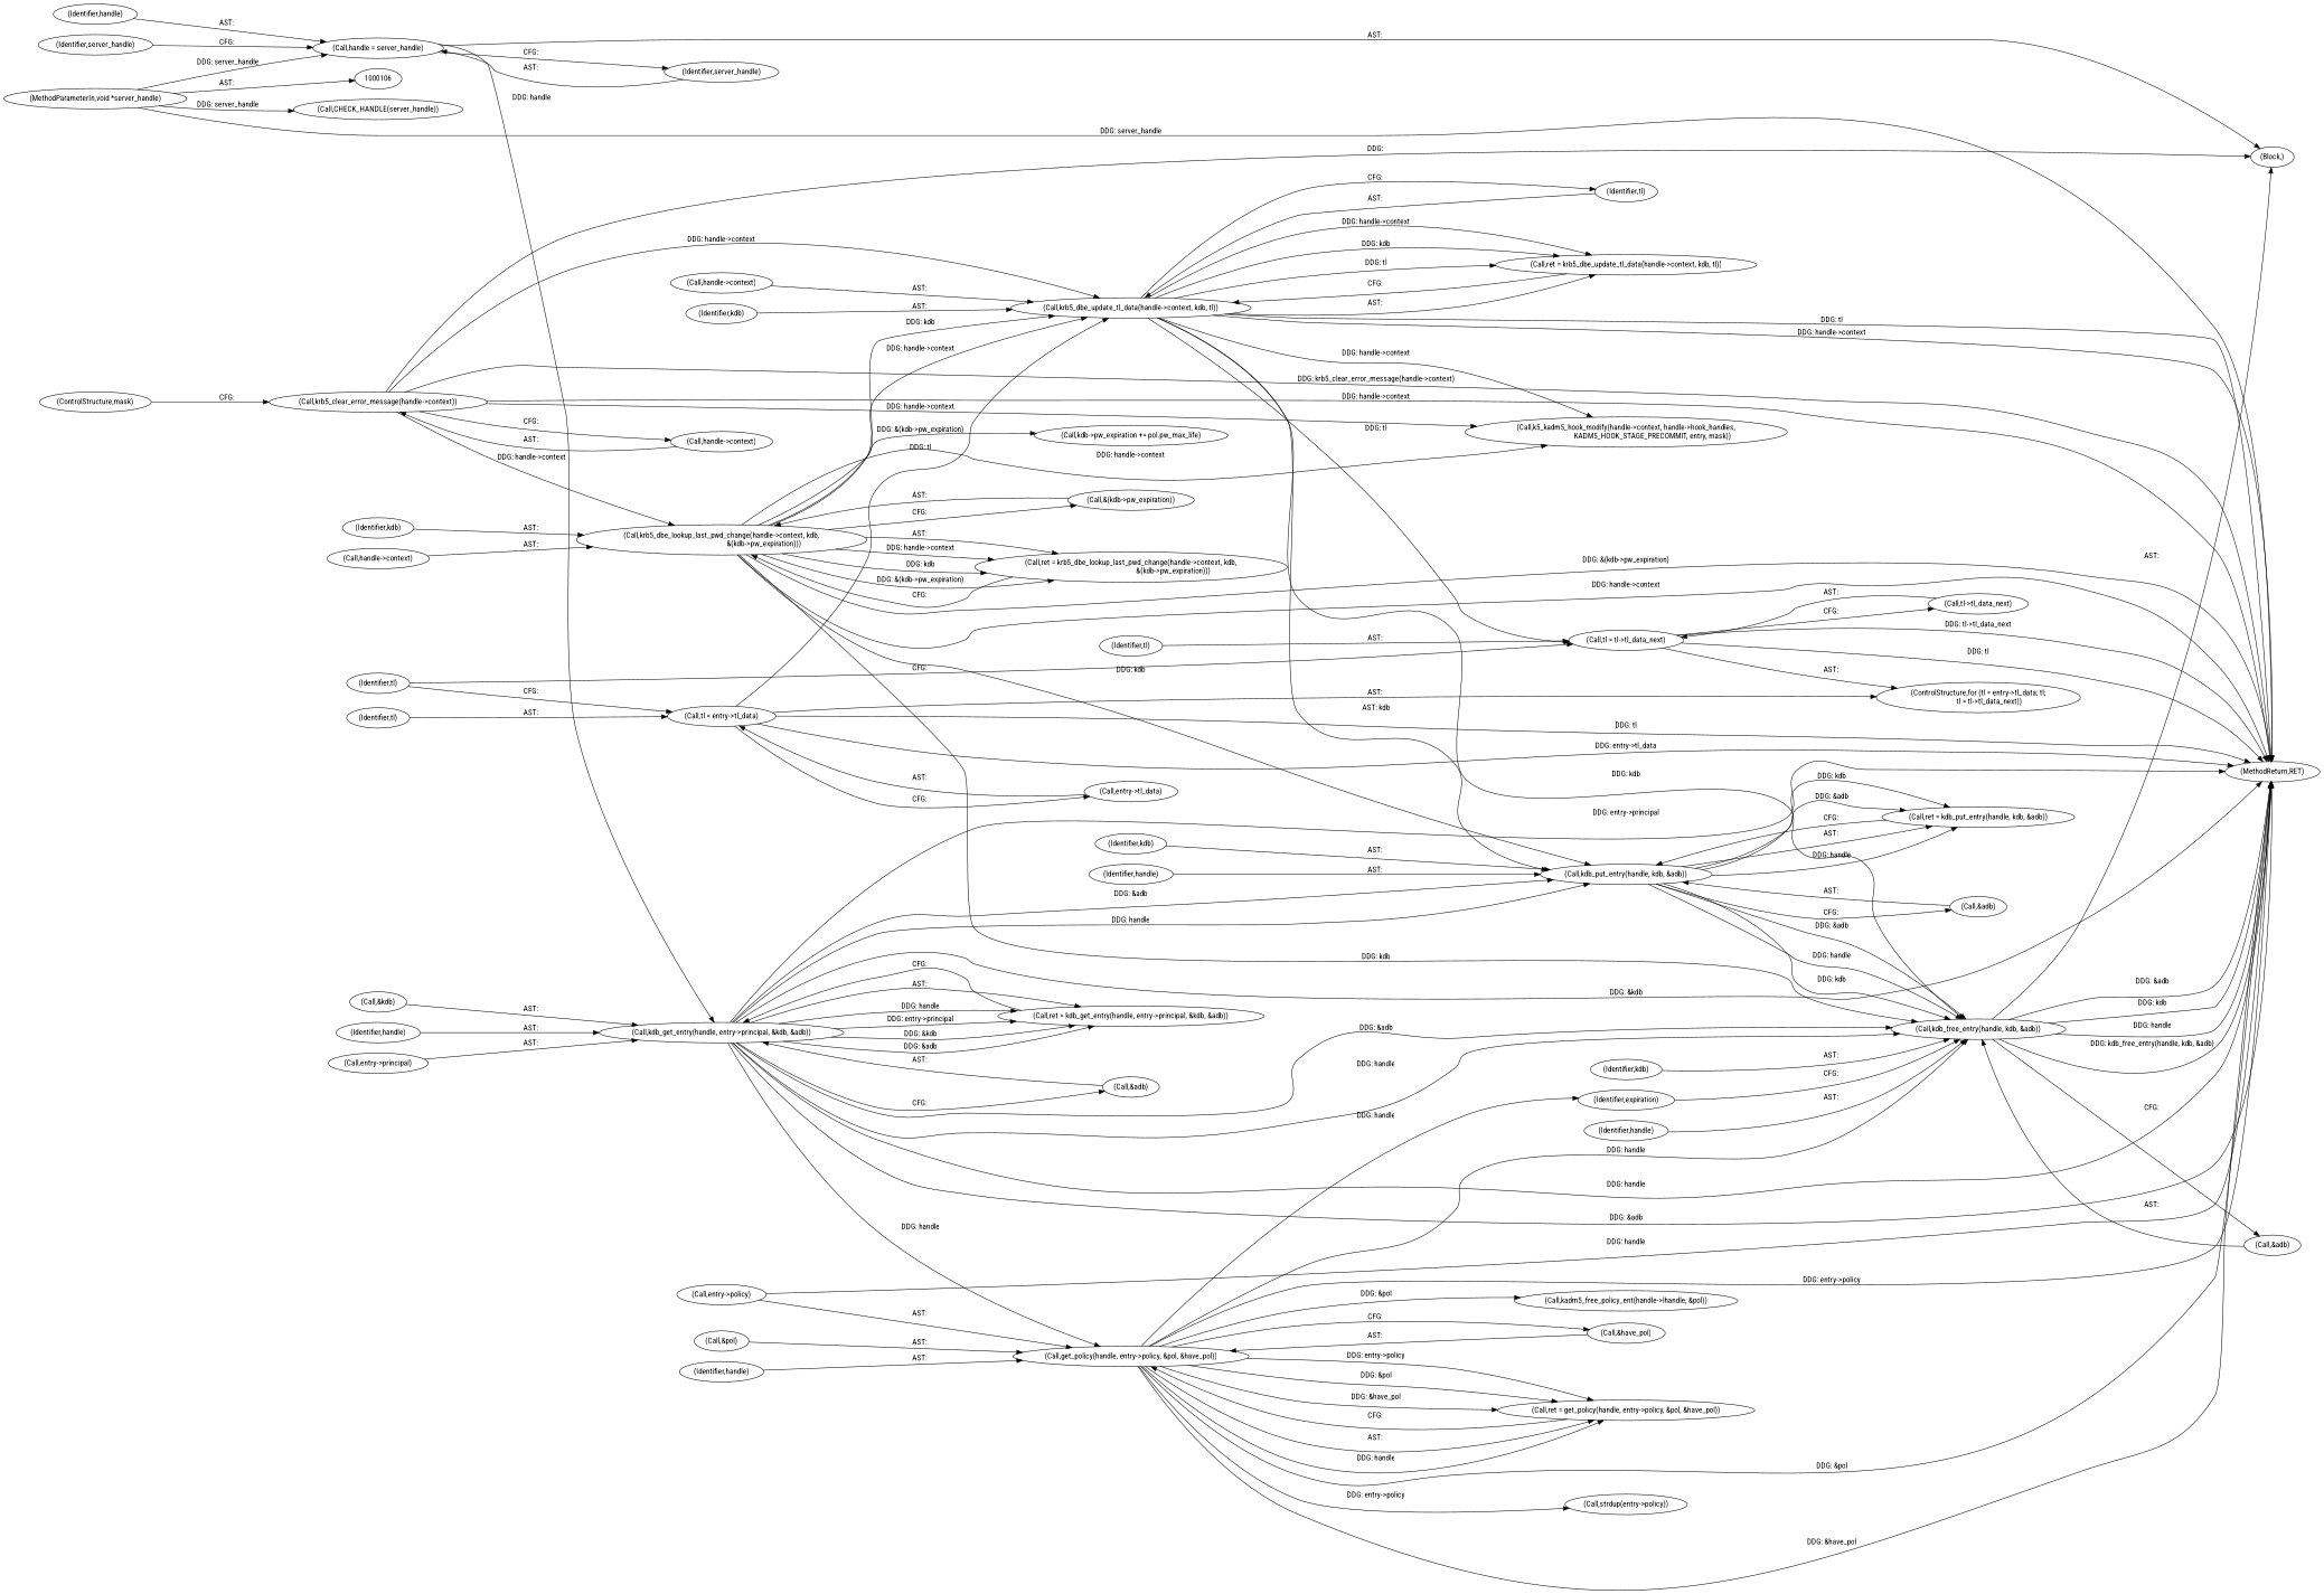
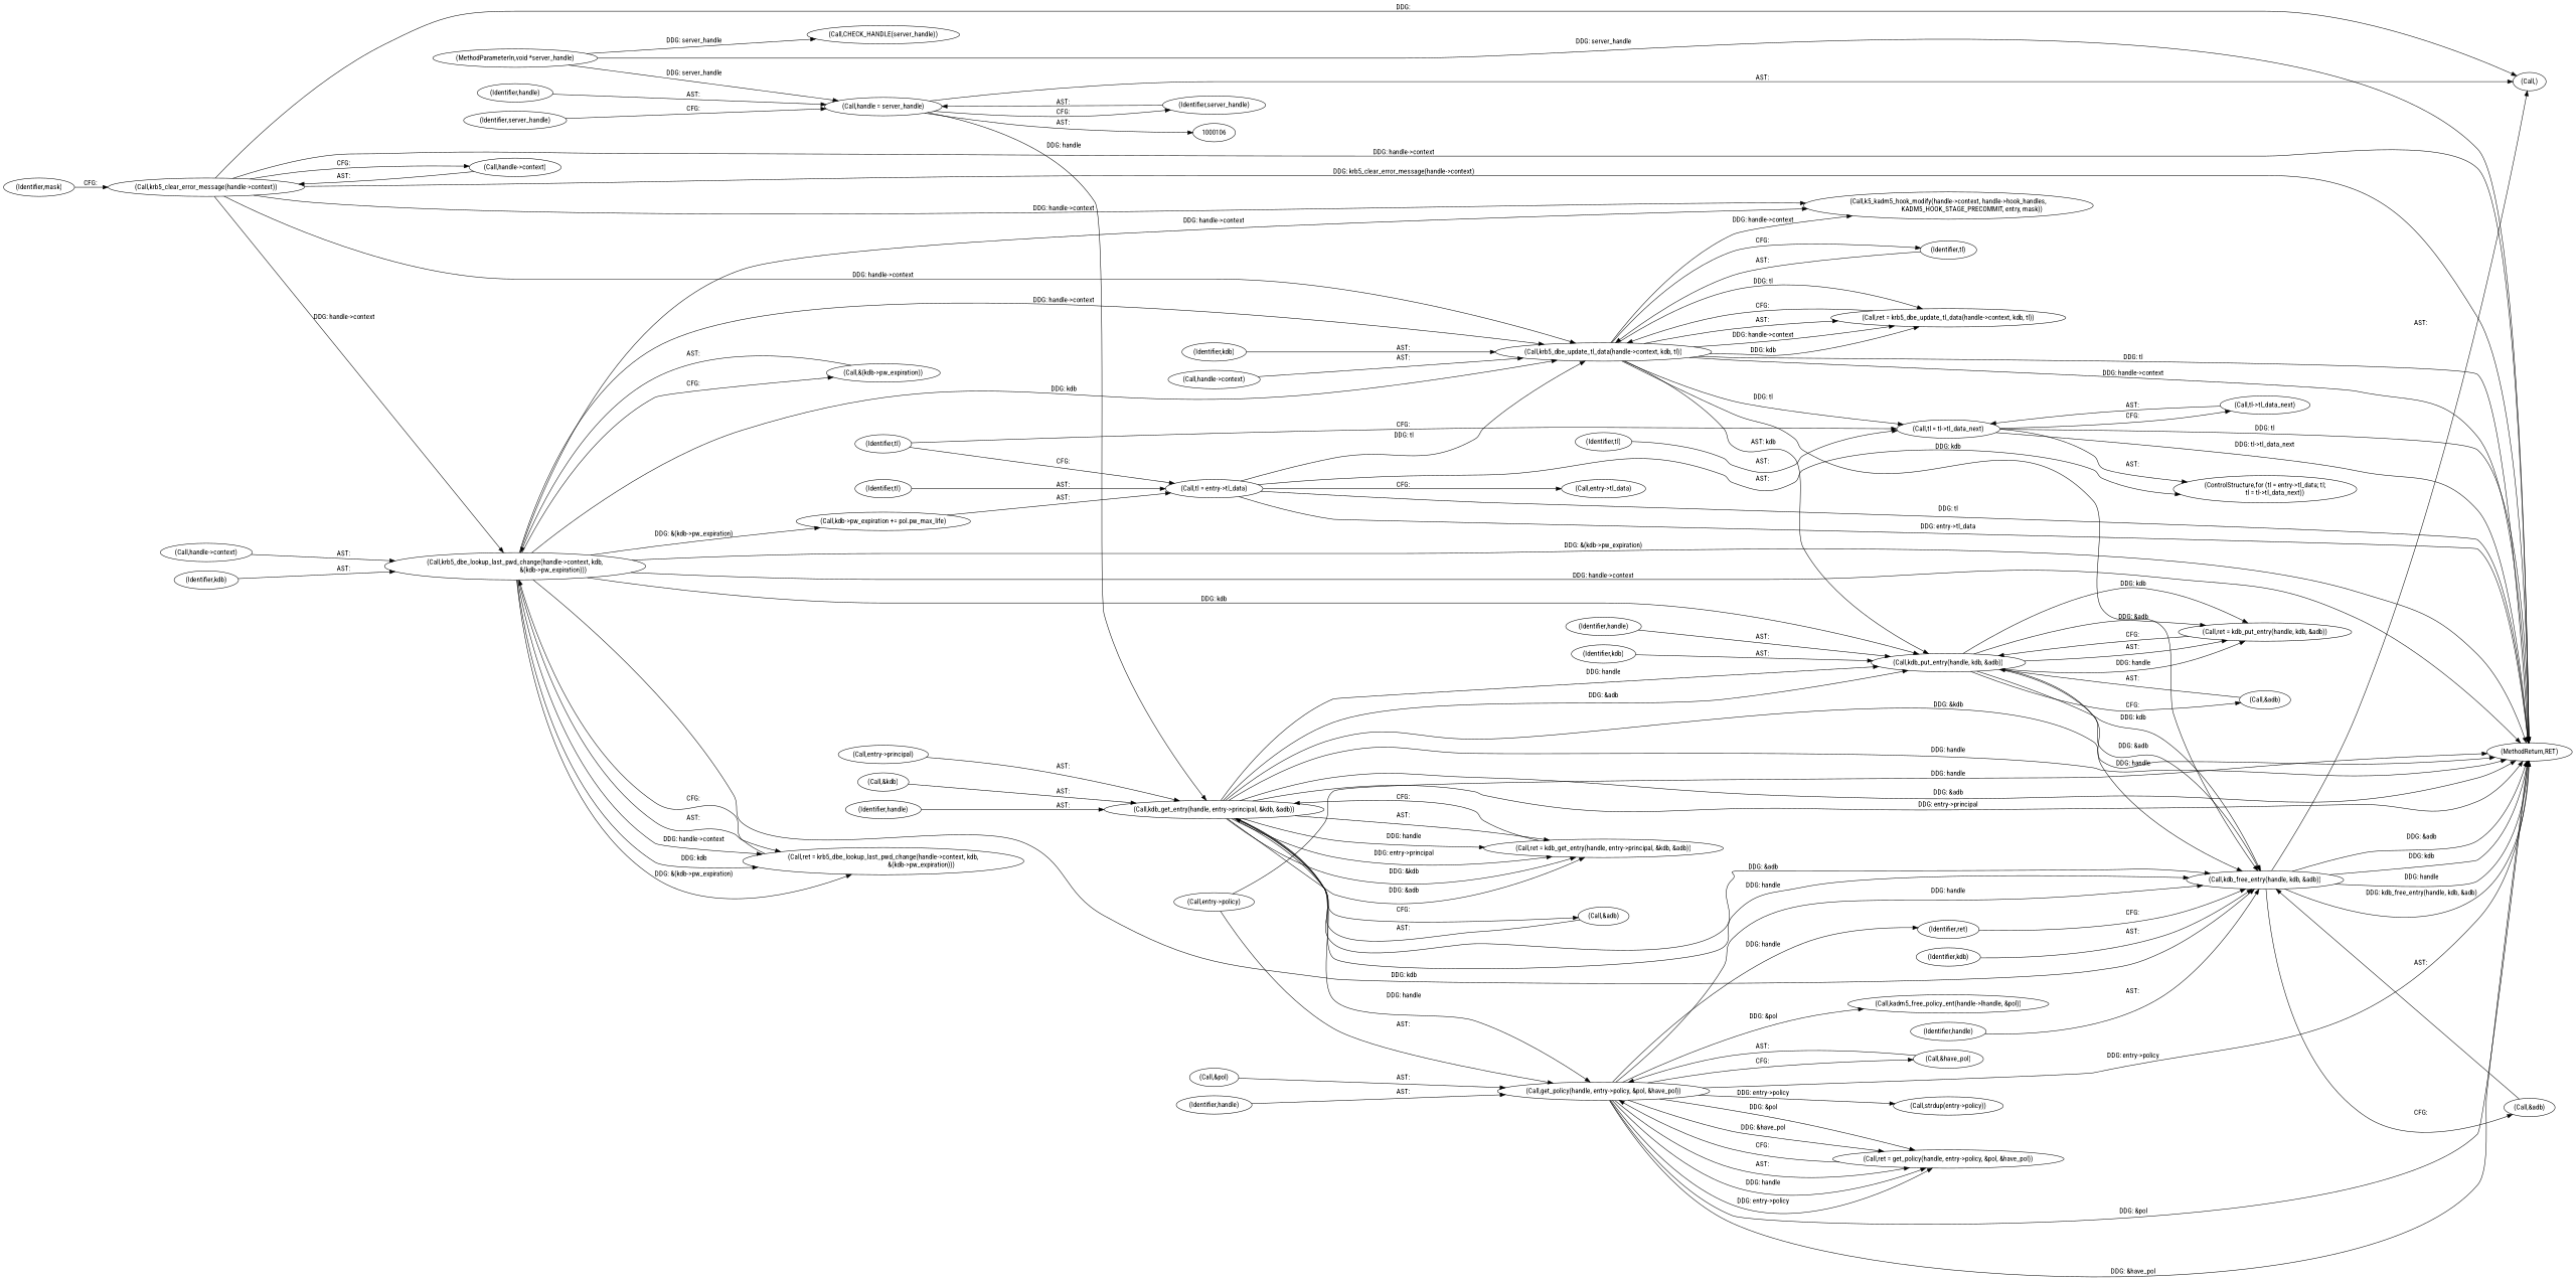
  digraph {
    fontname="Roboto Condensed"
    rankdir=LR
    node [fontname="Roboto Condensed"]
    edge [fontname="Roboto Condensed"]
    n1 [label="(Call,kdb_free_entry(handle, kdb, &adb))"]
    n2 [label="(MethodReturn,RET)"]
-   n3 [label="(Block,)"]
+   n3 [label="(Call,)"]
    n4 [label="(Call,&adb)"]
    n5 [label="(Call,kdb_get_entry(handle, entry->principal, &kdb, &adb))"]
    n6 [label="(Call,kdb_put_entry(handle, kdb, &adb))"]
    n7 [label="(Call,get_policy(handle, entry->policy, &pol, &have_pol))"]
    n8 [label="(Call,ret = kdb_get_entry(handle, entry->principal, &kdb, &adb))"]
    n9 [label="(Call,&adb)"]
    n10 [label="(Call,ret = kdb_put_entry(handle, kdb, &adb))"]
    n11 [label="(Call,&adb)"]
    n12 [label="(Call,&have_pol)"]
    n13 [label="(Call,ret = get_policy(handle, entry->policy, &pol, &have_pol))"]
    n14 [label="(Call,kadm5_free_policy_ent(handle->lhandle, &pol))"]
    n15 [label="(Call,strdup(entry->policy))"]
-   n16 [label="(Identifier,expiration)"]
+   n16 [label="(Identifier,ret)"]
    n17 [label="(Call,handle = server_handle)"]
    n18 [label="(Identifier,server_handle)"]
    n19 [label="(MethodParameterIn,void *server_handle)"]
    n20 [label="(Call,CHECK_HANDLE(server_handle))"]
    1000106
    n22 [label="(Call,krb5_dbe_lookup_last_pwd_change(handle->context, kdb,\n                                                  &(kdb->pw_expiration)))"]
    n23 [label="(Call,krb5_dbe_update_tl_data(handle->context, kdb, tl))"]
    n24 [label="(Call,&(kdb->pw_expiration))"]
    n25 [label="(Call,ret = krb5_dbe_lookup_last_pwd_change(handle->context, kdb,\n                                                  &(kdb->pw_expiration)))"]
    n26 [label="(Call,kdb->pw_expiration += pol.pw_max_life)"]
    n27 [label="(Call,k5_kadm5_hook_modify(handle->context, handle->hook_handles,\n                               KADM5_HOOK_STAGE_PRECOMMIT, entry, mask))"]
    n28 [label="(Identifier,tl)"]
    n29 [label="(Call,ret = krb5_dbe_update_tl_data(handle->context, kdb, tl))"]
    n30 [label="(Call,tl = tl->tl_data_next)"]
    n31 [label="(Call,krb5_clear_error_message(handle->context))"]
    n32 [label="(Call,handle->context)"]
    n33 [label="(Call,tl->tl_data_next)"]
    n34 [label="(ControlStructure,for (tl = entry->tl_data; tl;\n             tl = tl->tl_data_next))"]
    n35 [label="(Call,tl = entry->tl_data)"]
    n36 [label="(Call,entry->tl_data)"]
    n37 [label="(Identifier,kdb)"]
    n38 [label="(Identifier,handle)"]
    n39 [label="(Call,handle->context)"]
    n40 [label="(Call,entry->principal)"]
    n41 [label="(Call,entry->policy)"]
    n42 [label="(Identifier,handle)"]
    n43 [label="(Call,handle->context)"]
    n44 [label="(Call,&pol)"]
    n45 [label="(Identifier,handle)"]
    n46 [label="(Identifier,handle)"]
    n47 [label="(Identifier,server_handle)"]
-   n48 [label="(ControlStructure,mask)"]
+   n48 [label="(Identifier,mask)"]
    n49 [label="(Identifier,kdb)"]
    n50 [label="(Call,&kdb)"]
    n51 [label="(Identifier,handle)"]
    n52 [label="(Identifier,tl)"]
    n53 [label="(Identifier,tl)"]
    n54 [label="(Identifier,tl)"]
    n55 [label="(Identifier,kdb)"]
    n56 [label="(Identifier,kdb)"]
    n1 -> n2 [label="DDG: kdb"]
    n1 -> n2 [label="DDG: handle"]
    n1 -> n2 [label="DDG: kdb_free_entry(handle, kdb, &adb)"]
    n1 -> n2 [label="DDG: &adb"]
    n1 -> n3 [label="AST: "]
    n1 -> n4 [label="CFG: "]
    n4 -> n1 [label="AST: "]
    n5 -> n1 [label="DDG: handle"]
    n5 -> n1 [label="DDG: &adb"]
    n5 -> n2 [label="DDG: &kdb"]
    n5 -> n2 [label="DDG: handle"]
    n5 -> n2 [label="DDG: &adb"]
    n5 -> n2 [label="DDG: entry->principal"]
    n5 -> n6 [label="DDG: handle"]
    n5 -> n6 [label="DDG: &adb"]
    n5 -> n7 [label="DDG: handle"]
    n5 -> n8 [label="AST: "]
    n5 -> n8 [label="DDG: handle"]
    n5 -> n8 [label="DDG: entry->principal"]
    n5 -> n8 [label="DDG: &kdb"]
    n5 -> n8 [label="DDG: &adb"]
    n5 -> n9 [label="CFG: "]
    n6 -> n1 [label="DDG: handle"]
    n6 -> n1 [label="DDG: kdb"]
    n6 -> n1 [label="DDG: &adb"]
    n6 -> n10 [label="AST: "]
    n6 -> n10 [label="DDG: handle"]
    n6 -> n10 [label="DDG: kdb"]
    n6 -> n10 [label="DDG: &adb"]
    n6 -> n11 [label="CFG: "]
    n7 -> n1 [label="DDG: handle"]
    n7 -> n2 [label="DDG: entry->policy"]
    n7 -> n2 [label="DDG: &pol"]
    n7 -> n2 [label="DDG: &have_pol"]
    n7 -> n12 [label="CFG: "]
    n7 -> n13 [label="AST: "]
    n7 -> n13 [label="DDG: handle"]
    n7 -> n13 [label="DDG: entry->policy"]
    n7 -> n13 [label="DDG: &pol"]
    n7 -> n13 [label="DDG: &have_pol"]
    n7 -> n14 [label="DDG: &pol"]
    n7 -> n15 [label="DDG: entry->policy"]
    n7 -> n16 [label="DDG: handle"]
    n8 -> n5 [label="CFG: "]
    n9 -> n5 [label="AST: "]
    n10 -> n6 [label="CFG: "]
    n11 -> n6 [label="AST: "]
    n12 -> n7 [label="AST: "]
    n13 -> n7 [label="CFG: "]
    n16 -> n1 [label="CFG: "]
    n17 -> n3 [label="AST: "]
    n17 -> n5 [label="DDG: handle"]
    n17 -> n18 [label="CFG: "]
    n18 -> n17 [label="AST: "]
    n19 -> n2 [label="DDG: server_handle"]
    n19 -> n17 [label="DDG: server_handle"]
    n19 -> n20 [label="DDG: server_handle"]
-   n19 -> 1000106 [label="AST: "]
+   n17 -> 1000106 [label="AST: "]
    n22 -> n1 [label="DDG: kdb"]
    n22 -> n2 [label="DDG: handle->context"]
    n22 -> n2 [label="DDG: &(kdb->pw_expiration)"]
    n22 -> n6 [label="DDG: kdb"]
    n22 -> n23 [label="DDG: handle->context"]
    n22 -> n23 [label="DDG: kdb"]
    n22 -> n24 [label="CFG: "]
    n22 -> n25 [label="AST: "]
    n22 -> n25 [label="DDG: handle->context"]
    n22 -> n25 [label="DDG: kdb"]
    n22 -> n25 [label="DDG: &(kdb->pw_expiration)"]
    n22 -> n26 [label="DDG: &(kdb->pw_expiration)"]
    n22 -> n27 [label="DDG: handle->context"]
    n23 -> n1 [label="DDG: kdb"]
    n23 -> n2 [label="DDG: tl"]
    n23 -> n2 [label="DDG: handle->context"]
    n23 -> n6 [label="AST: kdb"]
    n23 -> n27 [label="DDG: handle->context"]
    n23 -> n28 [label="CFG: "]
    n23 -> n29 [label="AST: "]
    n23 -> n29 [label="DDG: handle->context"]
    n23 -> n29 [label="DDG: kdb"]
    n23 -> n29 [label="DDG: tl"]
    n23 -> n30 [label="DDG: tl"]
    n24 -> n22 [label="AST: "]
    n25 -> n22 [label="CFG: "]
    n28 -> n23 [label="AST: "]
    n29 -> n23 [label="CFG: "]
    n30 -> n2 [label="DDG: tl"]
    n30 -> n2 [label="DDG: tl->tl_data_next"]
    n30 -> n33 [label="CFG: "]
    n30 -> n34 [label="AST: "]
    n31 -> n2 [label="DDG: handle->context"]
    n31 -> n2 [label="DDG: krb5_clear_error_message(handle->context)"]
    n31 -> n3 [label="DDG: "]
    n31 -> n22 [label="DDG: handle->context"]
    n31 -> n23 [label="DDG: handle->context"]
    n31 -> n27 [label="DDG: handle->context"]
    n31 -> n32 [label="CFG: "]
    n32 -> n31 [label="AST: "]
    n33 -> n30 [label="AST: "]
    n35 -> n2 [label="DDG: entry->tl_data"]
    n35 -> n2 [label="DDG: tl"]
    n35 -> n23 [label="DDG: tl"]
    n35 -> n34 [label="AST: "]
    n35 -> n36 [label="CFG: "]
-   n36 -> n35 [label="AST: "]
+   n26 -> n35 [label="AST: "]
    n37 -> n1 [label="AST: "]
    n38 -> n1 [label="AST: "]
    n39 -> n22 [label="AST: "]
    n40 -> n5 [label="AST: "]
    n41 -> n2 [label="DDG: handle"]
    n41 -> n7 [label="AST: "]
    n42 -> n6 [label="AST: "]
    n43 -> n23 [label="AST: "]
    n44 -> n7 [label="AST: "]
    n45 -> n17 [label="AST: "]
    n46 -> n7 [label="AST: "]
    n47 -> n17 [label="CFG: "]
    n48 -> n31 [label="CFG: "]
    n49 -> n22 [label="AST: "]
    n50 -> n5 [label="AST: "]
    n51 -> n5 [label="AST: "]
    n52 -> n30 [label="AST: "]
    n53 -> n30 [label="CFG: "]
    n53 -> n35 [label="CFG: "]
    n54 -> n35 [label="AST: "]
    n55 -> n6 [label="AST: "]
    n56 -> n23 [label="AST: "]
  }
